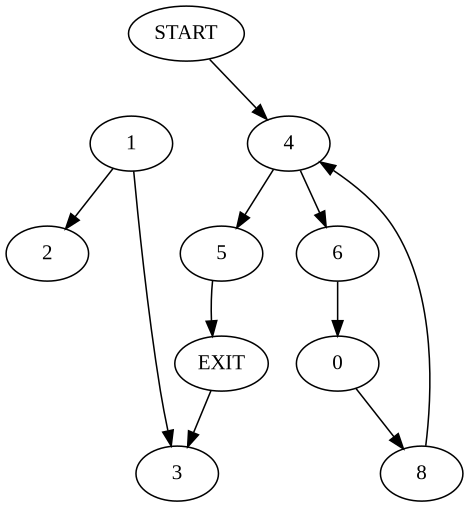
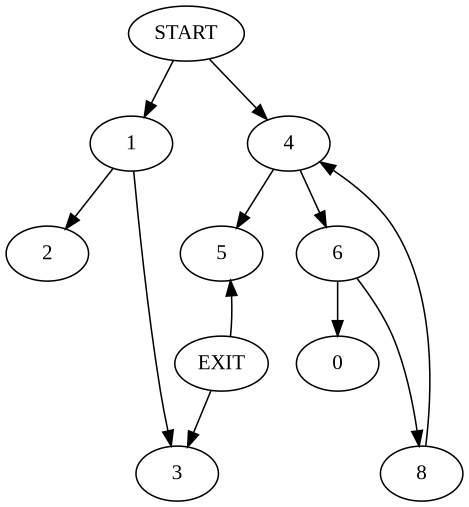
  digraph {
    fontname="Liberation Serif"
    node [fontname="Liberation Serif"]
    edge [fontname="Liberation Serif"]
    n1 [label=START]
    1
    4
    2
    3
    n6 [label=EXIT]
    5
    6
    n9 [label=0]
    8
+   n1 -> 1
    n1 -> 4
    1 -> 2
    1 -> 3
    4 -> 5
    4 -> 6
    n6 -> 3
-   5 -> n6
+   n6 -> 5
    6 -> n9
-   n9 -> 8
+   6 -> 8
    8 -> 4
  }
